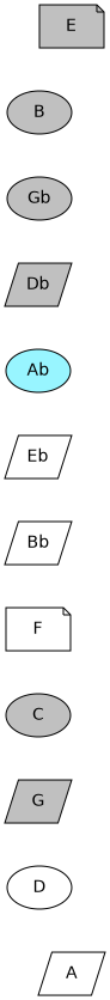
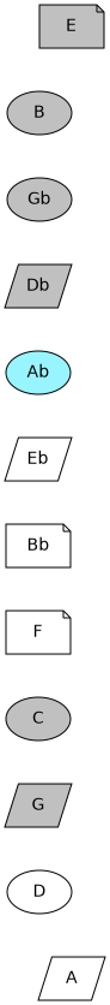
  graph {
    mindist=.1
    node [fillcolor=gray fontname=Helvetica margin=0 shape=ellipse style=filled]
    edge [style=invis]
    E [shape=note]
    B
    Gb
    Db [shape=parallelogram]
    Ab [fillcolor=cadetblue1]
    Eb [fillcolor=white shape=parallelogram]
-   Bb [fillcolor=white shape=parallelogram]
+   Bb [fillcolor=white shape=note]
    F [fillcolor=white shape=note]
    C
    G [shape=parallelogram]
    D [fillcolor=white]
    A [fillcolor=white shape=parallelogram]
    subgraph sub_1 {
      E
      B
      Gb
      Db
      Ab
      Eb
      Bb
      F
      C
      G
      D
      A
    }
    E -- B
    B -- Gb
    Gb -- Db
    Db -- Ab
    Ab -- Eb
    Eb -- Bb
    Bb -- F
    F -- C
    C -- G
    G -- D
    D -- A
    A -- E
  }
